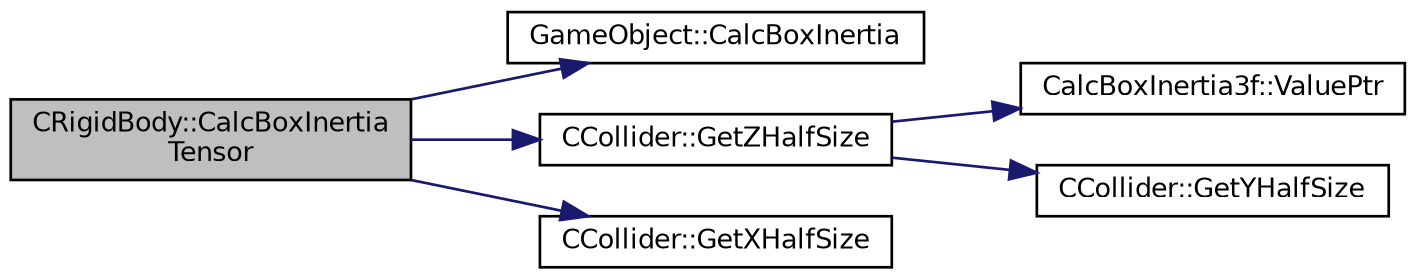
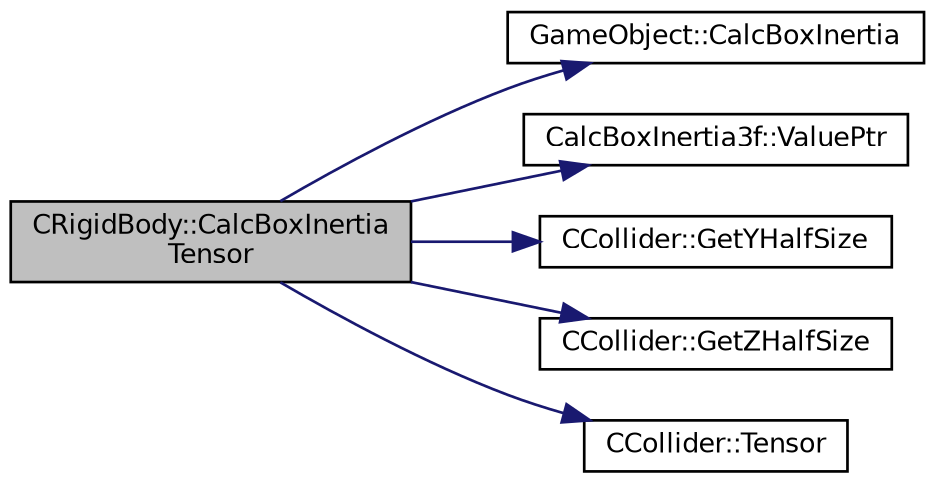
  digraph {
    rankdir=LR
    node [color=black fillcolor=white fontname=Helvetica fontsize=10 shape=record style=filled]
    edge [color=midnightblue fontname=Helvetica fontsize=10 labelfontname=Helvetica labelfontsize=10 style=solid]
    n1 [fillcolor=grey75 fontcolor=black height=0.2 label="CRigidBody::CalcBoxInertia\lTensor" width=0.4]
    n2 [height=0.2 label="GameObject::CalcBoxInertia" width=0.4]
    n3 [height=0.2 label="CalcBoxInertia3f::ValuePtr" width=0.4]
    n4 [height=0.2 label="CCollider::GetYHalfSize" width=0.4]
    n5 [height=0.2 label="CCollider::GetZHalfSize" width=0.4]
-   n6 [height=0.2 label="CCollider::GetXHalfSize" width=0.4]
+   n6 [height=0.2 label="CCollider::Tensor" width=0.4]
    n1 -> n2
-   n5 -> n3
-   n5 -> n4
+   n1 -> n3
+   n1 -> n4
    n1 -> n5
    n1 -> n6
  }
